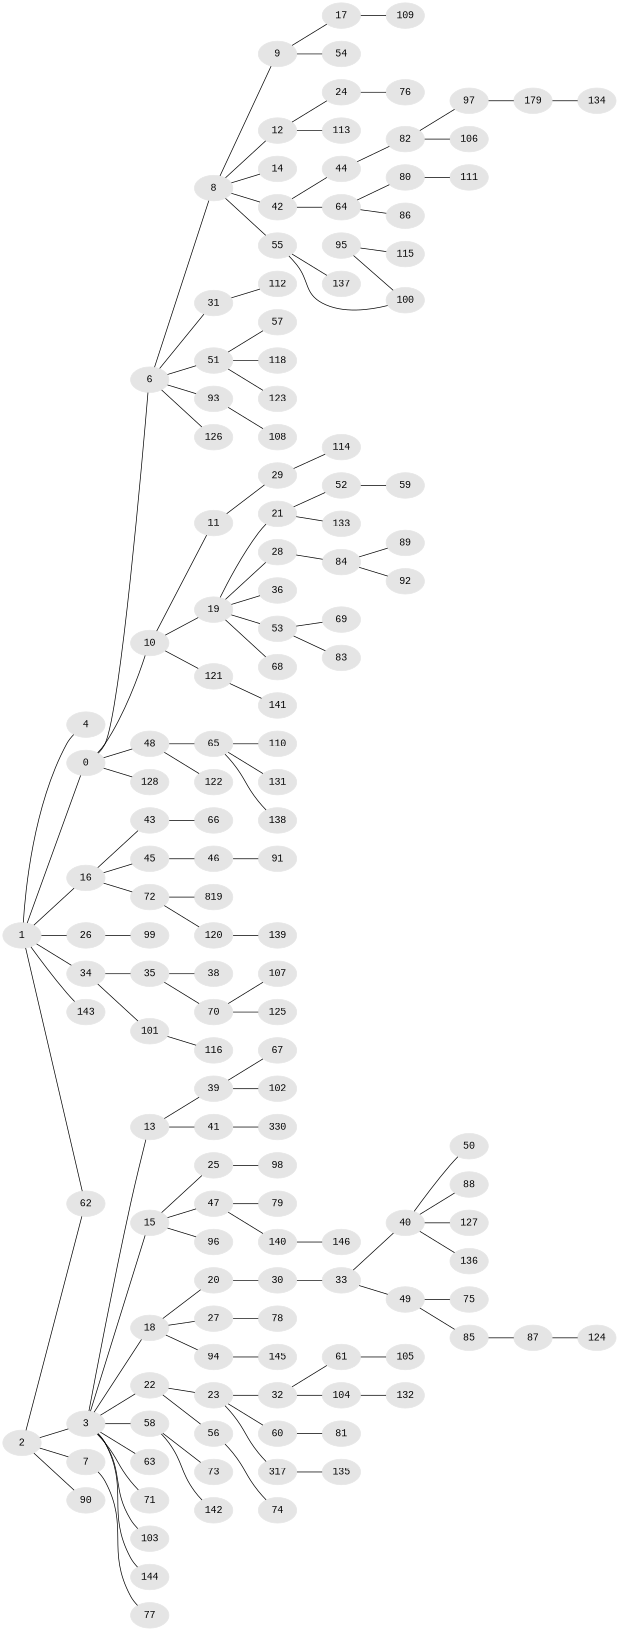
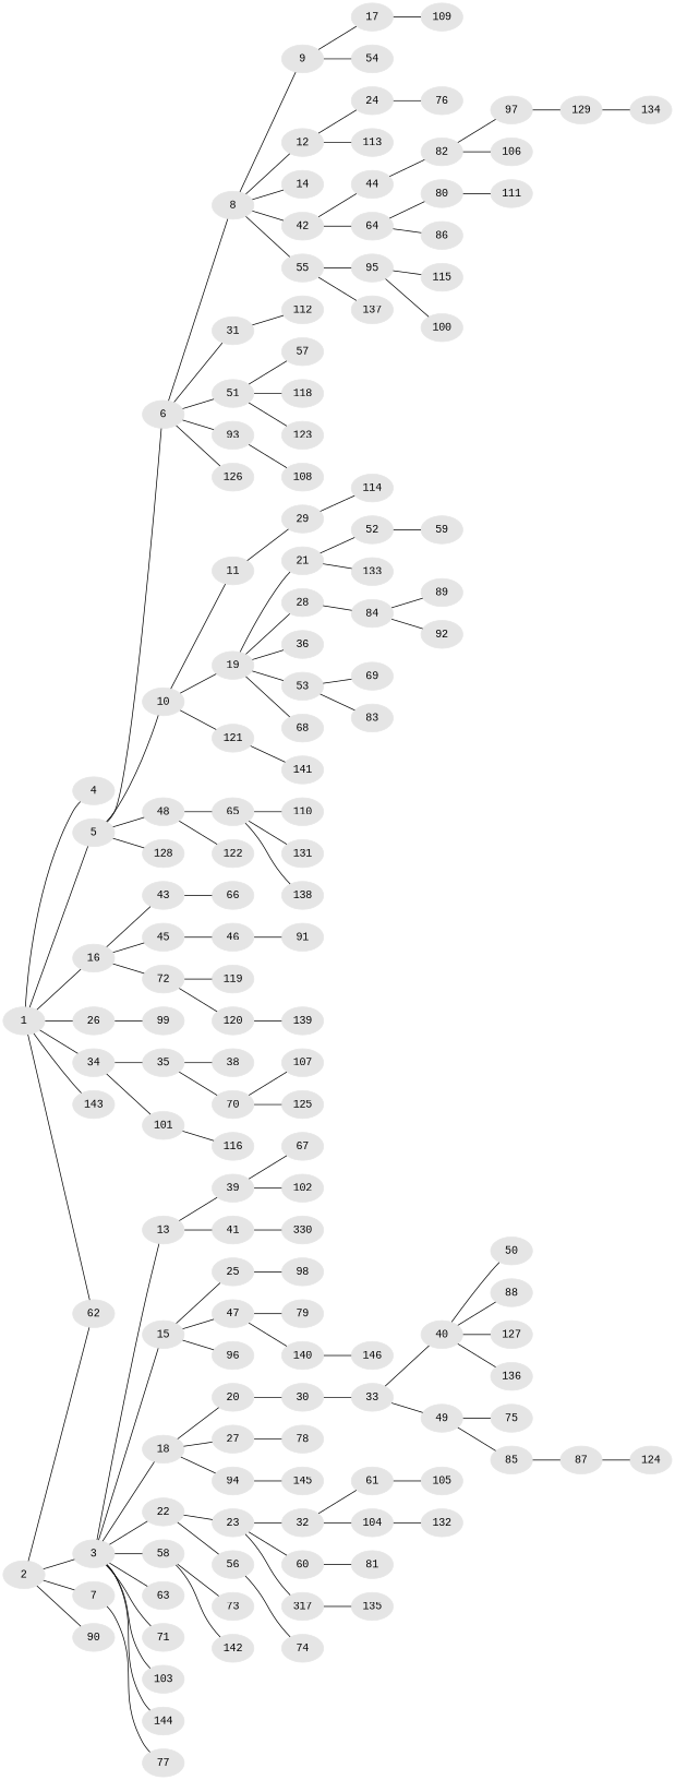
  graph {
    fontname="Liberation Mono"
    rankdir=LR
    node [color=gray90 fontname="Liberation Mono" style=filled]
    edge [fontname="Liberation Mono"]
    1
    4
-   5 [label=0]
+   5
    16
    26
    34
    143
    62
    2
    3
    7
    90
    6
    10
    48
    128
    43
    45
    72
    99
    35
    101
    13
    15
    18
    22
    58
    63
    71
    103
    144
    77
    39
    41
    25
    47
    96
    20
    27
    94
    23
    56
    73
    142
    8
    31
    51
    93
    126
    11
    19
    121
    65
    122
    9
    12
    14
    42
    55
    112
    57
    118
    123
    108
    17
    54
    24
    113
    44
    64
    95
    137
    109
    29
    21
    28
    36
    53
    68
    141
    114
    76
    67
    102
    n85 [label=330]
    98
    79
    140
    66
    46
-   119 [label=819]
+   119
    120
    30
    78
    145
    52
    133
    84
    69
    83
    33
    59
    32
    60
    n105 [label=317]
    74
    61
    104
    81
    135
    89
    92
    40
    49
    105
    132
    50
    88
    127
    136
    75
    85
    38
    70
    116
    107
    125
    82
    80
    86
    97
    106
    91
    146
    110
    131
    138
    87
    100
    115
    111
    139
-   129 [label=179]
+   129
    124
    134
    1 -- 4
    1 -- 5
    1 -- 16
    1 -- 26
    1 -- 34
    1 -- 143
    1 -- 62
    5 -- 6
    5 -- 10
    5 -- 48
    5 -- 128
    16 -- 43
    16 -- 45
    16 -- 72
    26 -- 99
    34 -- 35
    34 -- 101
    2 -- 62
    2 -- 3
    2 -- 7
    2 -- 90
    3 -- 13
    3 -- 15
    3 -- 18
    3 -- 22
    3 -- 58
    3 -- 63
    3 -- 71
    3 -- 103
    3 -- 144
    7 -- 77
    6 -- 8
    6 -- 31
    6 -- 51
    6 -- 93
    6 -- 126
    10 -- 11
    10 -- 19
    10 -- 121
    48 -- 65
    48 -- 122
    43 -- 66
    45 -- 46
    72 -- 119
    72 -- 120
    35 -- 38
    35 -- 70
    101 -- 116
    13 -- 39
    13 -- 41
    15 -- 25
    15 -- 47
    15 -- 96
    18 -- 20
    18 -- 27
    18 -- 94
    22 -- 23
    22 -- 56
    58 -- 73
    58 -- 142
    39 -- 67
    39 -- 102
    41 -- n85
    25 -- 98
    47 -- 79
    47 -- 140
    20 -- 30
    27 -- 78
    94 -- 145
    23 -- 32
    23 -- 60
    23 -- n105
    56 -- 74
    8 -- 9
    8 -- 12
    8 -- 14
    8 -- 42
    8 -- 55
    31 -- 112
    51 -- 57
    51 -- 118
    51 -- 123
    93 -- 108
    11 -- 29
    19 -- 21
    19 -- 28
    19 -- 36
    19 -- 53
    19 -- 68
    121 -- 141
    65 -- 110
    65 -- 131
    65 -- 138
    9 -- 17
    9 -- 54
    12 -- 24
    12 -- 113
    42 -- 44
    42 -- 64
-   55 -- 100
+   55 -- 95
    55 -- 137
    17 -- 109
    24 -- 76
    44 -- 82
    64 -- 80
    64 -- 86
    95 -- 100
    95 -- 115
    29 -- 114
    21 -- 52
    21 -- 133
    28 -- 84
    53 -- 69
    53 -- 83
    140 -- 146
    46 -- 91
    120 -- 139
    30 -- 33
    52 -- 59
    84 -- 89
    84 -- 92
    33 -- 40
    33 -- 49
    32 -- 61
    32 -- 104
    60 -- 81
    n105 -- 135
    61 -- 105
    104 -- 132
    40 -- 50
    40 -- 88
    40 -- 127
    40 -- 136
    49 -- 75
    49 -- 85
    85 -- 87
    70 -- 107
    70 -- 125
    82 -- 97
    82 -- 106
    80 -- 111
    97 -- 129
    87 -- 124
    129 -- 134
  }
